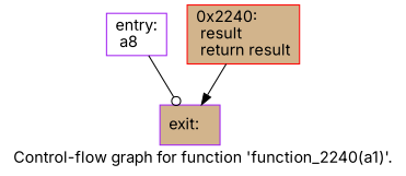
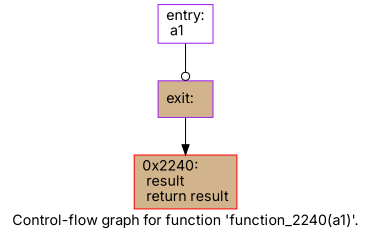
  digraph {
    fontname=Inter
    label="Control-flow graph for function 'function_2240(a1)'."
    node [color=purple fillcolor=tan fontname=Inter shape=record style=filled]
    edge [fontname=Inter]
-   n1 [fillcolor=white label="{entry:\l  a8\l}"]
+   n1 [fillcolor=white label="{entry:\l  a1\l}"]
    n2 [label="{exit:\l}"]
    n3 [color=red label="{0x2240:\l  result\l  return result\l}"]
    n1 -> n2 [arrowhead=odot]
-   n3 -> n2 [arrowhead=normal]
+   n2 -> n3 [arrowhead=normal]
  }
